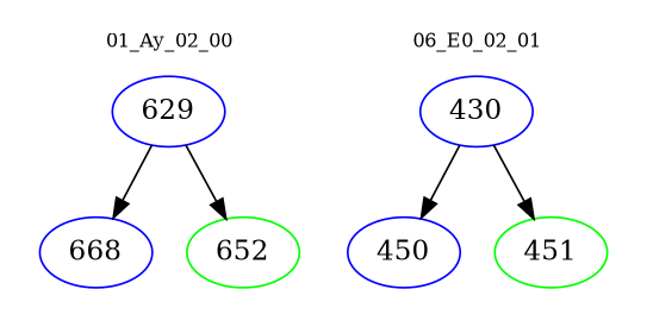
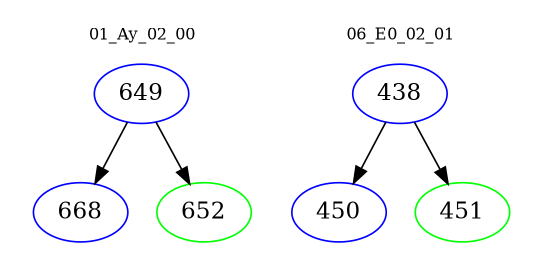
  digraph {
    node [color=blue]
    edge [color=black]
-   n1 [label=629]
+   n1 [label=649]
    n2 [label=668]
    n3 [color=green label=652]
-   n4 [label=430]
+   n4 [label=438]
    n5 [label=450]
    n6 [color=green label=451]
    subgraph cluster_1 {
      color=white
      fontsize=10
      label="01_Ay_02_00"
      n1
      n2
      n3
    }
    subgraph cluster_2 {
      color=white
      fontsize=10
      label="06_E0_02_01"
      n4
      n5
      n6
    }
    n1 -> n2
    n1 -> n3
    n4 -> n5
    n4 -> n6
  }
